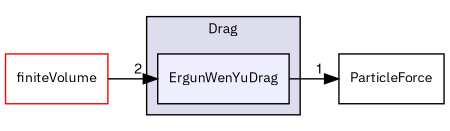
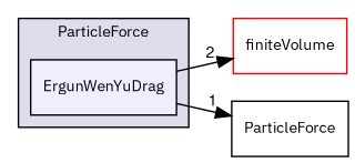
  digraph {
    compound=true
    fontname="IBM Plex Sans"
    rankdir=LR
    node [fontname="IBM Plex Sans" fontsize=10 shape=box]
    edge [fontname="IBM Plex Sans" labeldistance=1.5 labelfontname=FreeSans labelfontsize=10]
    n1 [fillcolor="#eeeeff" label=ErgunWenYuDrag pencolor=black style=filled]
    n2 [color=red label=finiteVolume]
    n3 [label=ParticleForce]
    subgraph cluster_1 {
      bgcolor="#ddddee"
      fontsize=10
-     label=Drag
+     label=ParticleForce
      pencolor=black
      n1
    }
-   n2 -> n1 [headlabel=2]
+   n1 -> n2 [headlabel=2]
    n1 -> n3 [headlabel=1]
  }
